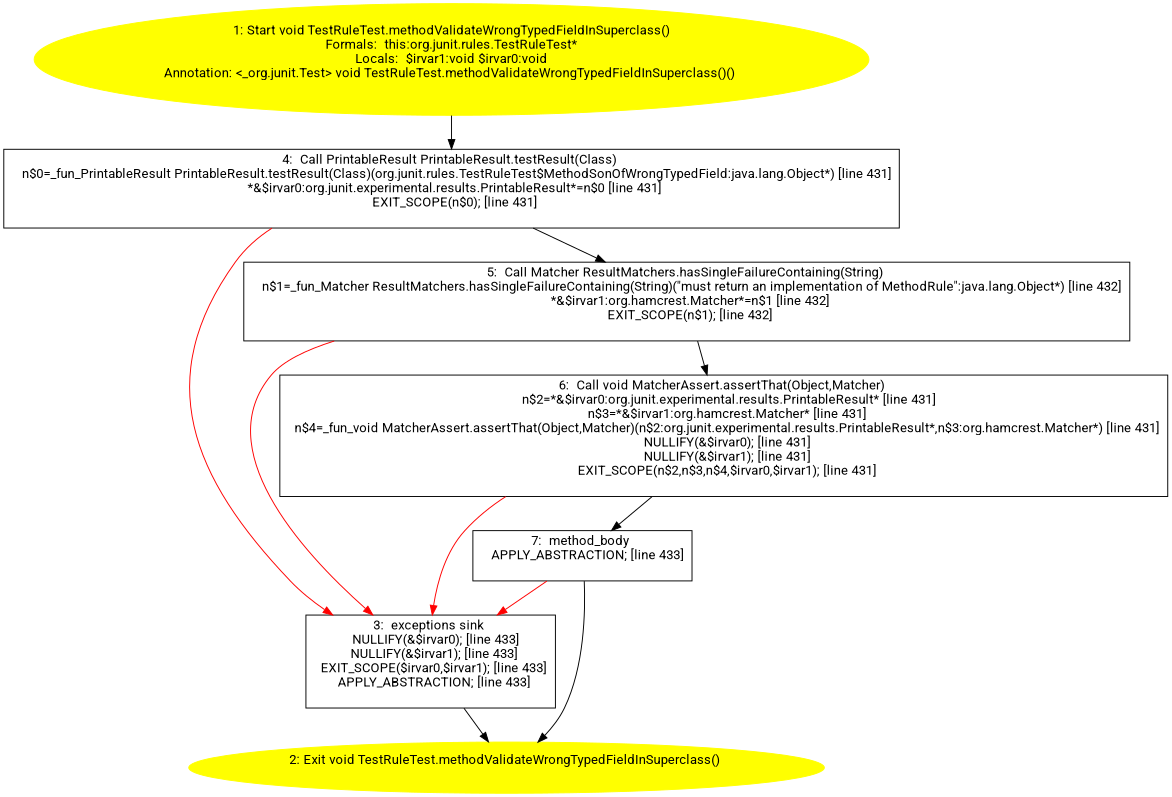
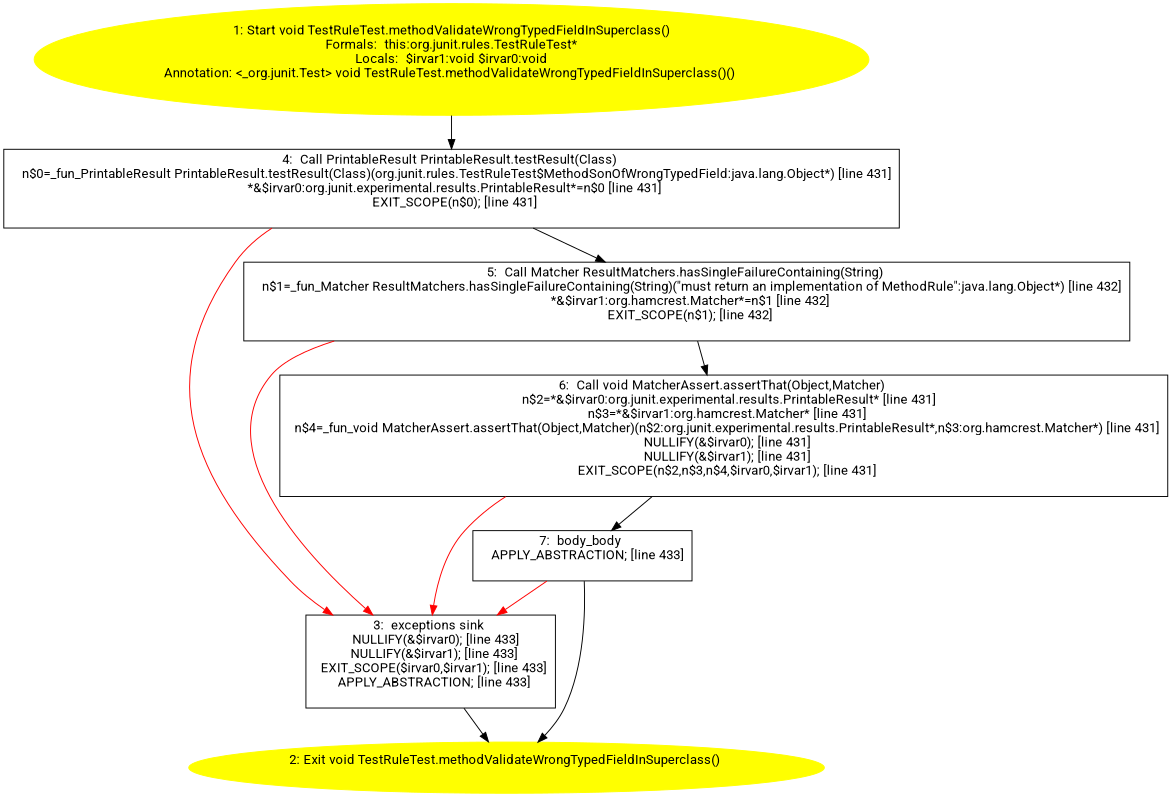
  digraph {
    fontname=Roboto
    node [fontname=Roboto shape=box]
    edge [fontname=Roboto]
    n1 [color=yellow label="1: Start void TestRuleTest.methodValidateWrongTypedFieldInSuperclass()\nFormals:  this:org.junit.rules.TestRuleTest*\nLocals:  $irvar1:void $irvar0:void\nAnnotation: <_org.junit.Test> void TestRuleTest.methodValidateWrongTypedFieldInSuperclass()() \n  " style=filled shape=""]
    n2 [label="4:  Call PrintableResult PrintableResult.testResult(Class) \n   n$0=_fun_PrintableResult PrintableResult.testResult(Class)(org.junit.rules.TestRuleTest$MethodSonOfWrongTypedField:java.lang.Object*) [line 431]\n  *&$irvar0:org.junit.experimental.results.PrintableResult*=n$0 [line 431]\n  EXIT_SCOPE(n$0); [line 431]\n "]
    n3 [label="3:  exceptions sink \n   NULLIFY(&$irvar0); [line 433]\n  NULLIFY(&$irvar1); [line 433]\n  EXIT_SCOPE($irvar0,$irvar1); [line 433]\n  APPLY_ABSTRACTION; [line 433]\n "]
    n4 [label="5:  Call Matcher ResultMatchers.hasSingleFailureContaining(String) \n   n$1=_fun_Matcher ResultMatchers.hasSingleFailureContaining(String)(\"must return an implementation of MethodRule\":java.lang.Object*) [line 432]\n  *&$irvar1:org.hamcrest.Matcher*=n$1 [line 432]\n  EXIT_SCOPE(n$1); [line 432]\n "]
    n5 [color=yellow label="2: Exit void TestRuleTest.methodValidateWrongTypedFieldInSuperclass() \n  " style=filled shape=""]
    n6 [label="6:  Call void MatcherAssert.assertThat(Object,Matcher) \n   n$2=*&$irvar0:org.junit.experimental.results.PrintableResult* [line 431]\n  n$3=*&$irvar1:org.hamcrest.Matcher* [line 431]\n  n$4=_fun_void MatcherAssert.assertThat(Object,Matcher)(n$2:org.junit.experimental.results.PrintableResult*,n$3:org.hamcrest.Matcher*) [line 431]\n  NULLIFY(&$irvar0); [line 431]\n  NULLIFY(&$irvar1); [line 431]\n  EXIT_SCOPE(n$2,n$3,n$4,$irvar0,$irvar1); [line 431]\n "]
-   n7 [label="7:  method_body \n   APPLY_ABSTRACTION; [line 433]\n "]
+   n7 [label="7:  body_body \n   APPLY_ABSTRACTION; [line 433]\n "]
    n1 -> n2
    n2 -> n3 [color=red]
    n2 -> n4
    n3 -> n5
    n4 -> n3 [color=red]
    n4 -> n6
    n6 -> n3 [color=red]
    n6 -> n7
    n7 -> n3 [color=red]
    n7 -> n5
  }
